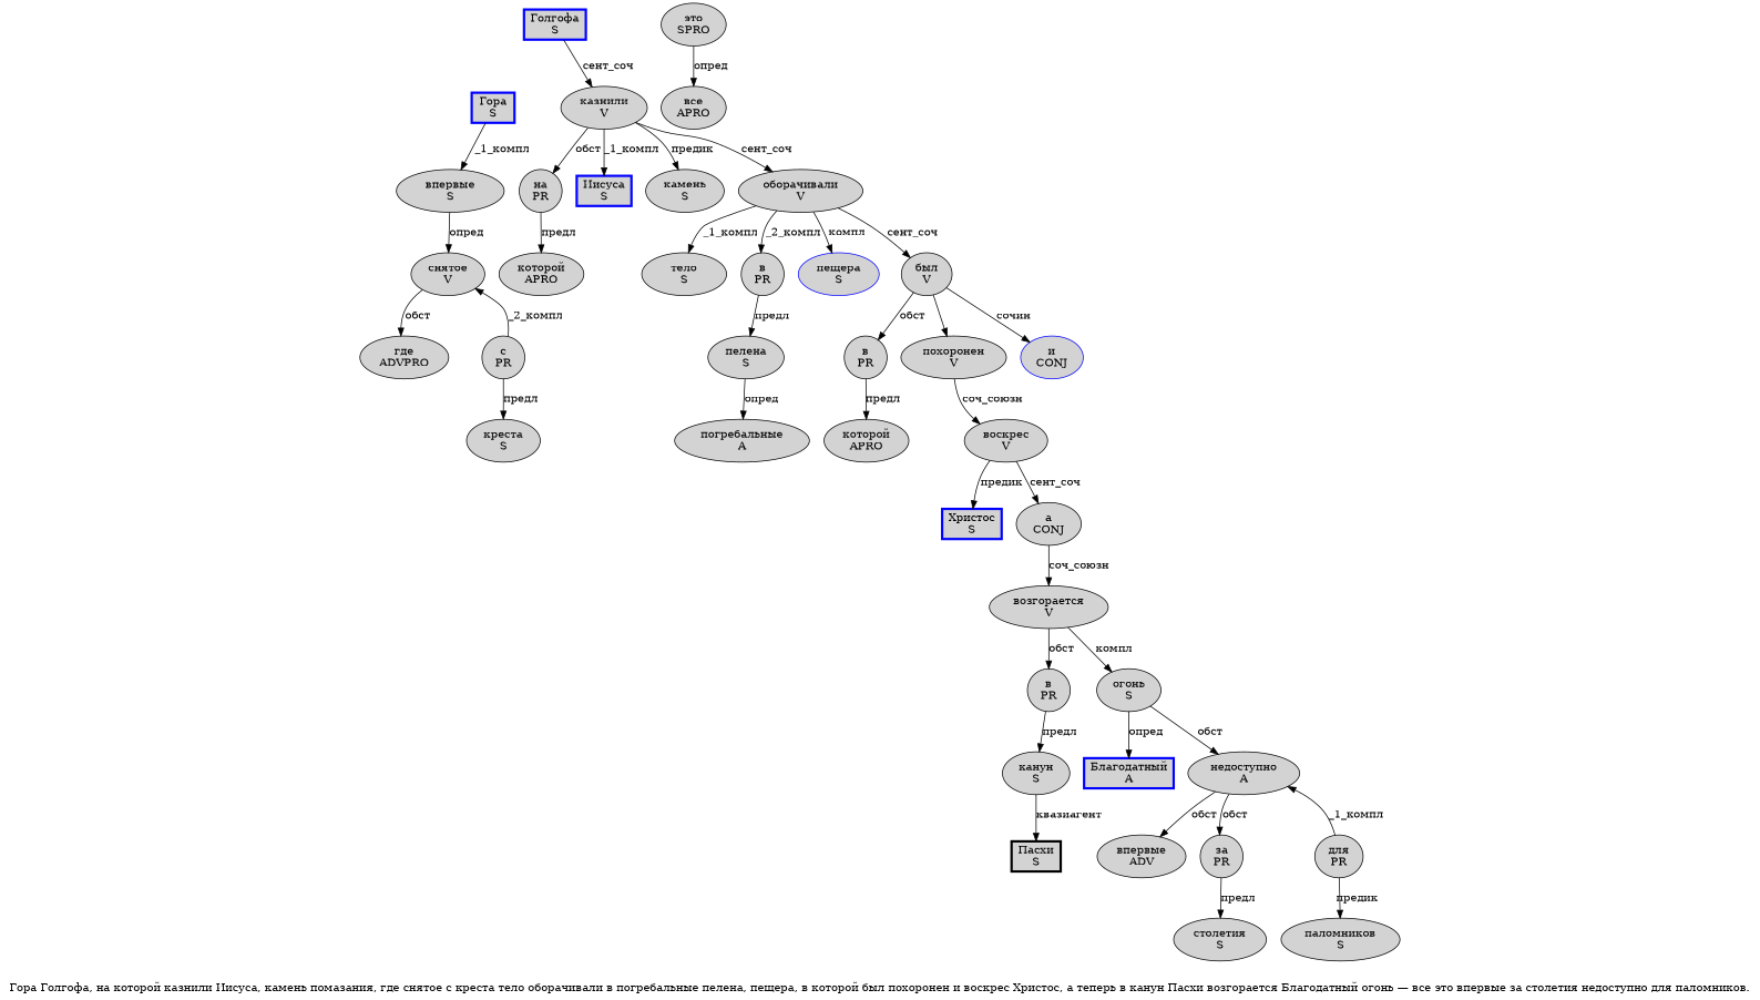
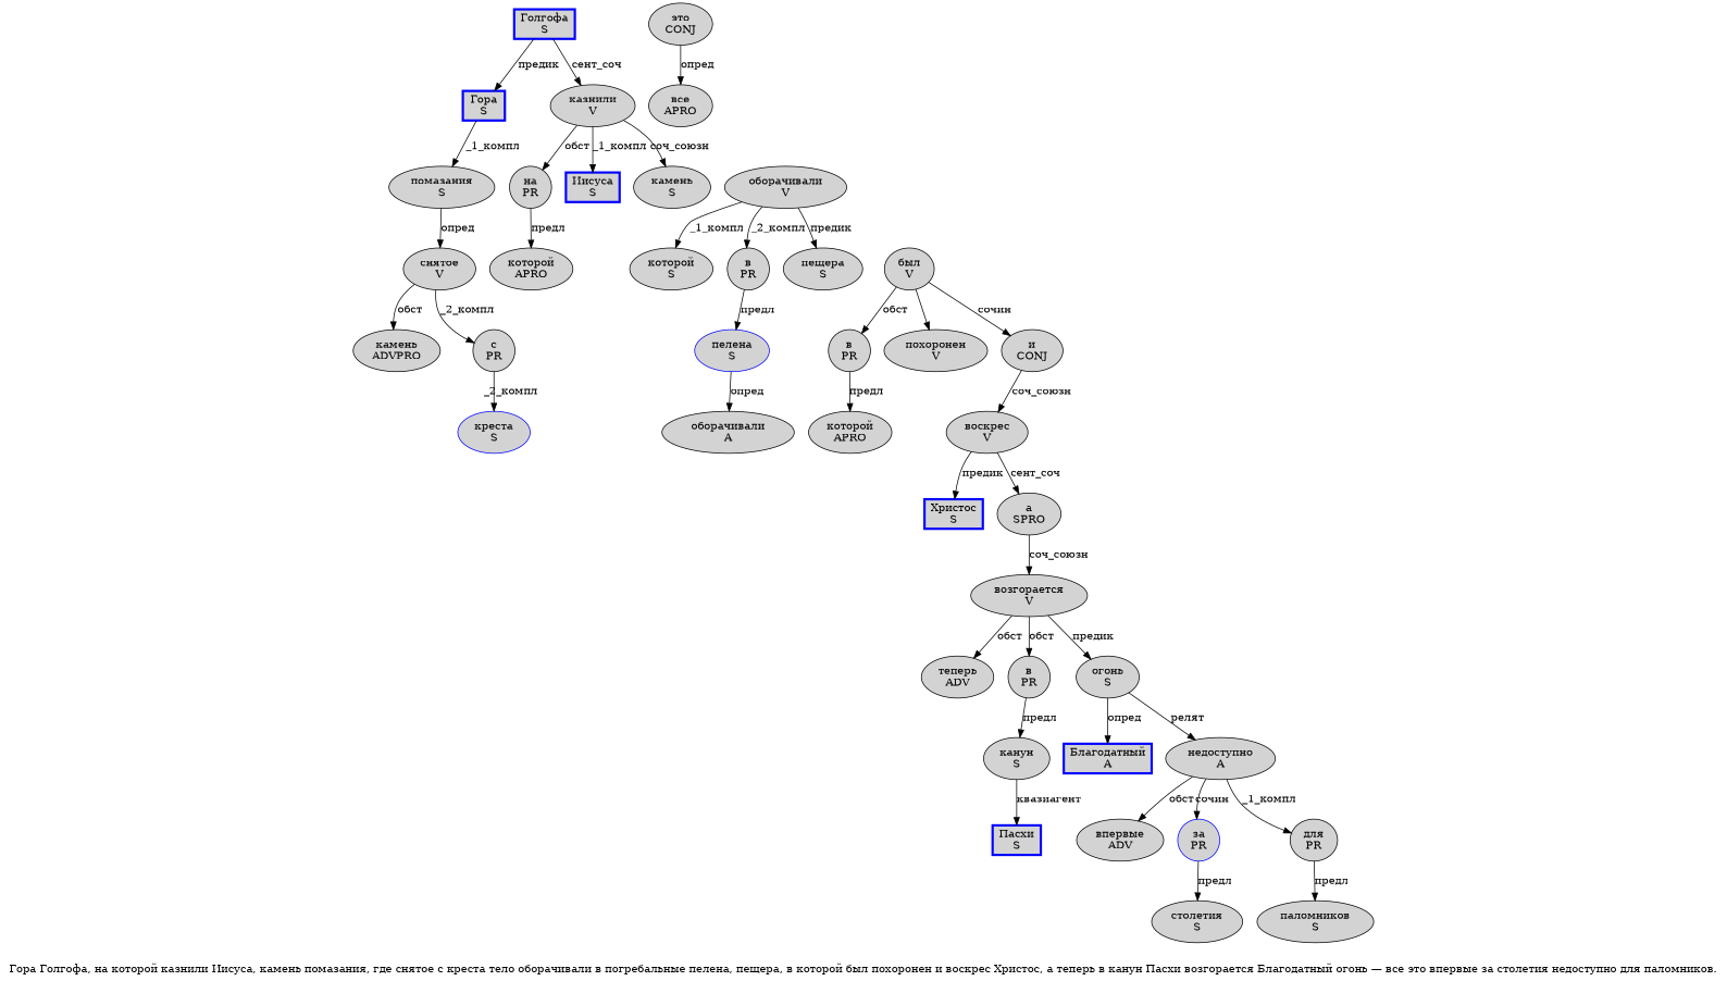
  digraph {
    label="Гора Голгофа, на которой казнили Иисуса, камень помазания, где снятое с креста тело оборачивали в погребальные пелена, пещера, в которой был похоронен и воскрес Христос, а теперь в канун Пасхи возгорается Благодатный огонь — все это впервые за столетия недоступно для паломников."
    node [fillcolor=lightgray penwidth=1 shape=ellipse style=filled]
    n1 [color=blue label="Гора\nS" penwidth=3 shape=box]
-   n2 [label="впервые\nS"]
+   n2 [label="помазания\nS"]
    n3 [color=blue label="Голгофа\nS" penwidth=3 shape=box]
    n4 [label="казнили\nV"]
    n5 [label="на\nPR"]
    n6 [color=blue label="Иисуса\nS" penwidth=3 shape=box]
    n7 [label="камень\nS"]
    n8 [label="оборачивали\nV"]
    n9 [label="которой\nAPRO"]
    n10 [label="снятое\nV"]
-   n11 [label="тело\nS"]
+   n11 [label="которой\nS"]
    n12 [label="в\nPR"]
-   n13 [label="пещера\nS" color=blue]
+   n13 [label="пещера\nS"]
    n14 [label="был\nV"]
-   n15 [label="где\nADVPRO"]
+   n15 [label="камень\nADVPRO"]
    n16 [label="с\nPR"]
-   n17 [label="креста\nS"]
-   n18 [label="пелена\nS"]
+   n17 [label="креста\nS" color=blue]
+   n18 [label="пелена\nS" color=blue]
    n19 [label="в\nPR"]
    n20 [label="похоронен\nV"]
-   n21 [label="и\nCONJ" color=blue]
-   n22 [label="погребальные\nA"]
+   n21 [label="и\nCONJ"]
+   n22 [label="оборачивали\nA"]
    n23 [label="которой\nAPRO"]
    n24 [label="воскрес\nV"]
    n25 [color=blue label="Христос\nS" penwidth=3 shape=box]
-   n26 [label="а\nCONJ"]
+   n26 [label="а\nSPRO"]
    n27 [label="возгорается\nV"]
+   n28 [label="теперь\nADV"]
    n29 [label="в\nPR"]
    n30 [label="огонь\nS"]
    n31 [label="канун\nS"]
-   n32 [color=black label="Пасхи\nS" penwidth=3 shape=box]
+   n32 [color=blue label="Пасхи\nS" penwidth=3 shape=box]
    n33 [color=blue label="Благодатный\nA" penwidth=3 shape=box]
    n34 [label="недоступно\nA"]
    n35 [label="впервые\nADV"]
-   n36 [label="за\nPR"]
+   n36 [label="за\nPR" color=blue]
    n37 [label="для\nPR"]
    n38 [label="все\nAPRO"]
-   n39 [label="это\nSPRO"]
+   n39 [label="это\nCONJ"]
    n40 [label="столетия\nS"]
    n41 [label="паломников\nS"]
    n1 -> n2 [label="_1_компл"]
    n2 -> n10 [label="опред"]
+   n3 -> n1 [label="предик"]
    n3 -> n4 [label="сент_соч"]
    n4 -> n5 [label="обст"]
    n4 -> n6 [label="_1_компл"]
-   n4 -> n7 [label="предик"]
-   n4 -> n8 [label="сент_соч"]
+   n4 -> n7 [label="соч_союзн"]
    n5 -> n9 [label="предл"]
    n8 -> n11 [label="_1_компл"]
    n8 -> n12 [label="_2_компл"]
-   n8 -> n13 [label="компл"]
-   n8 -> n14 [label="сент_соч"]
+   n8 -> n13 [label="предик"]
    n10 -> n15 [label="обст"]
-   n16 -> n10 [label="_2_компл"]
+   n10 -> n16 [label="_2_компл"]
    n12 -> n18 [label="предл"]
    n14 -> n19 [label="обст"]
    n14 -> n20
    n14 -> n21 [label="сочин"]
-   n16 -> n17 [label="предл"]
+   n16 -> n17 [label="_2_компл"]
    n18 -> n22 [label="опред"]
    n19 -> n23 [label="предл"]
-   n20 -> n24 [label="соч_союзн"]
+   n21 -> n24 [label="соч_союзн"]
    n24 -> n25 [label="предик"]
    n24 -> n26 [label="сент_соч"]
    n26 -> n27 [label="соч_союзн"]
+   n27 -> n28 [label="обст"]
    n27 -> n29 [label="обст"]
-   n27 -> n30 [label="компл"]
+   n27 -> n30 [label="предик"]
    n29 -> n31 [label="предл"]
    n30 -> n33 [label="опред"]
-   n30 -> n34 [label="обст"]
+   n30 -> n34 [label="релят"]
    n31 -> n32 [label="квазиагент"]
    n34 -> n35 [label="обст"]
-   n34 -> n36 [label="обст"]
-   n37 -> n34 [label="_1_компл"]
+   n34 -> n36 [label="сочин"]
+   n34 -> n37 [label="_1_компл"]
    n36 -> n40 [label="предл"]
-   n37 -> n41 [label="предик"]
+   n37 -> n41 [label="предл"]
    n39 -> n38 [label="опред"]
  }
